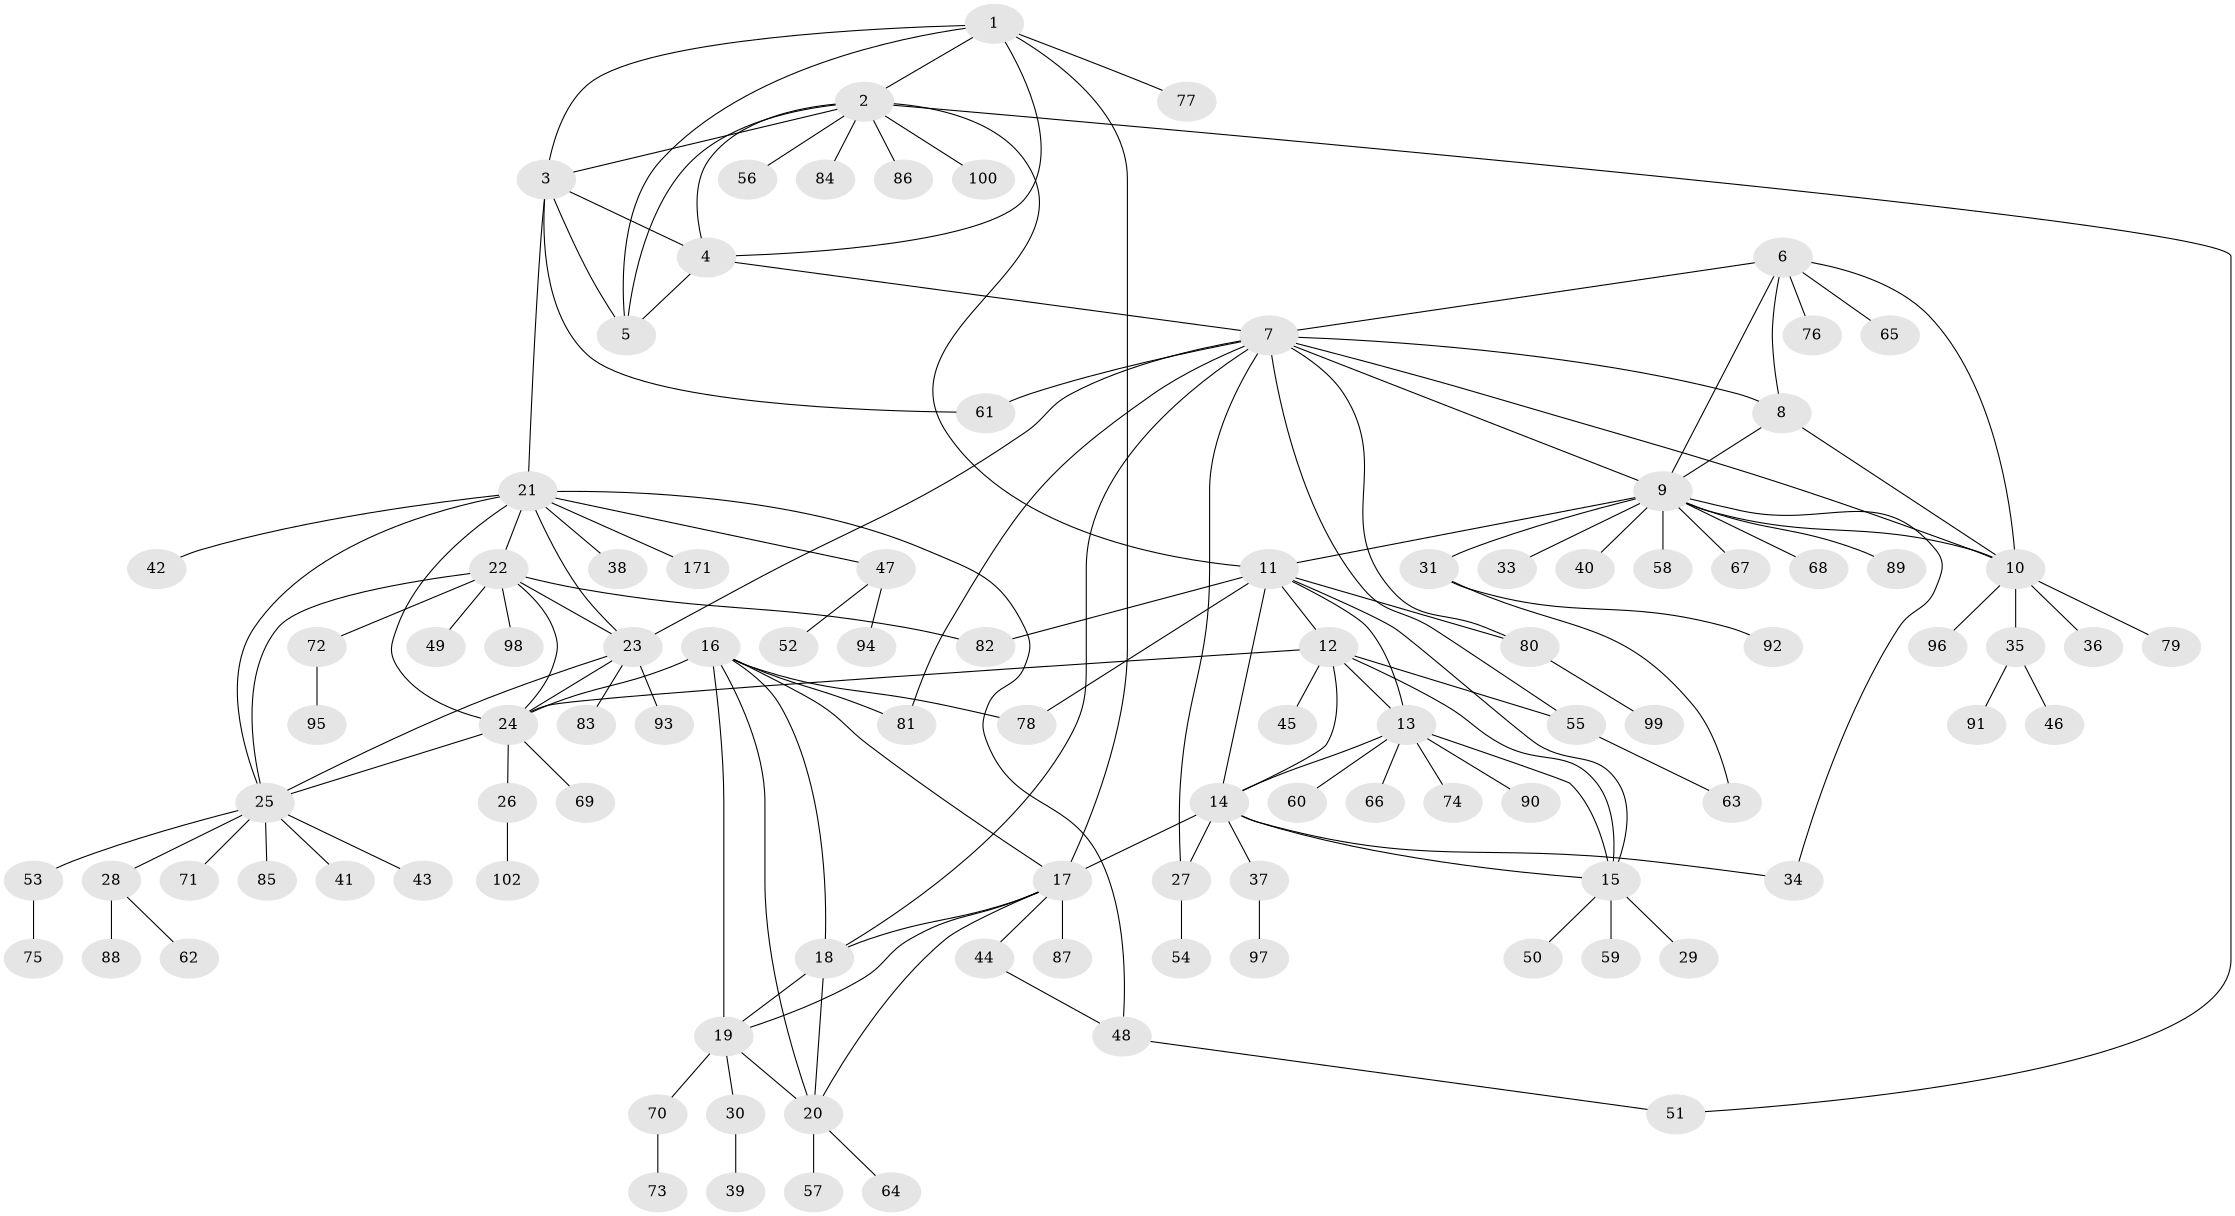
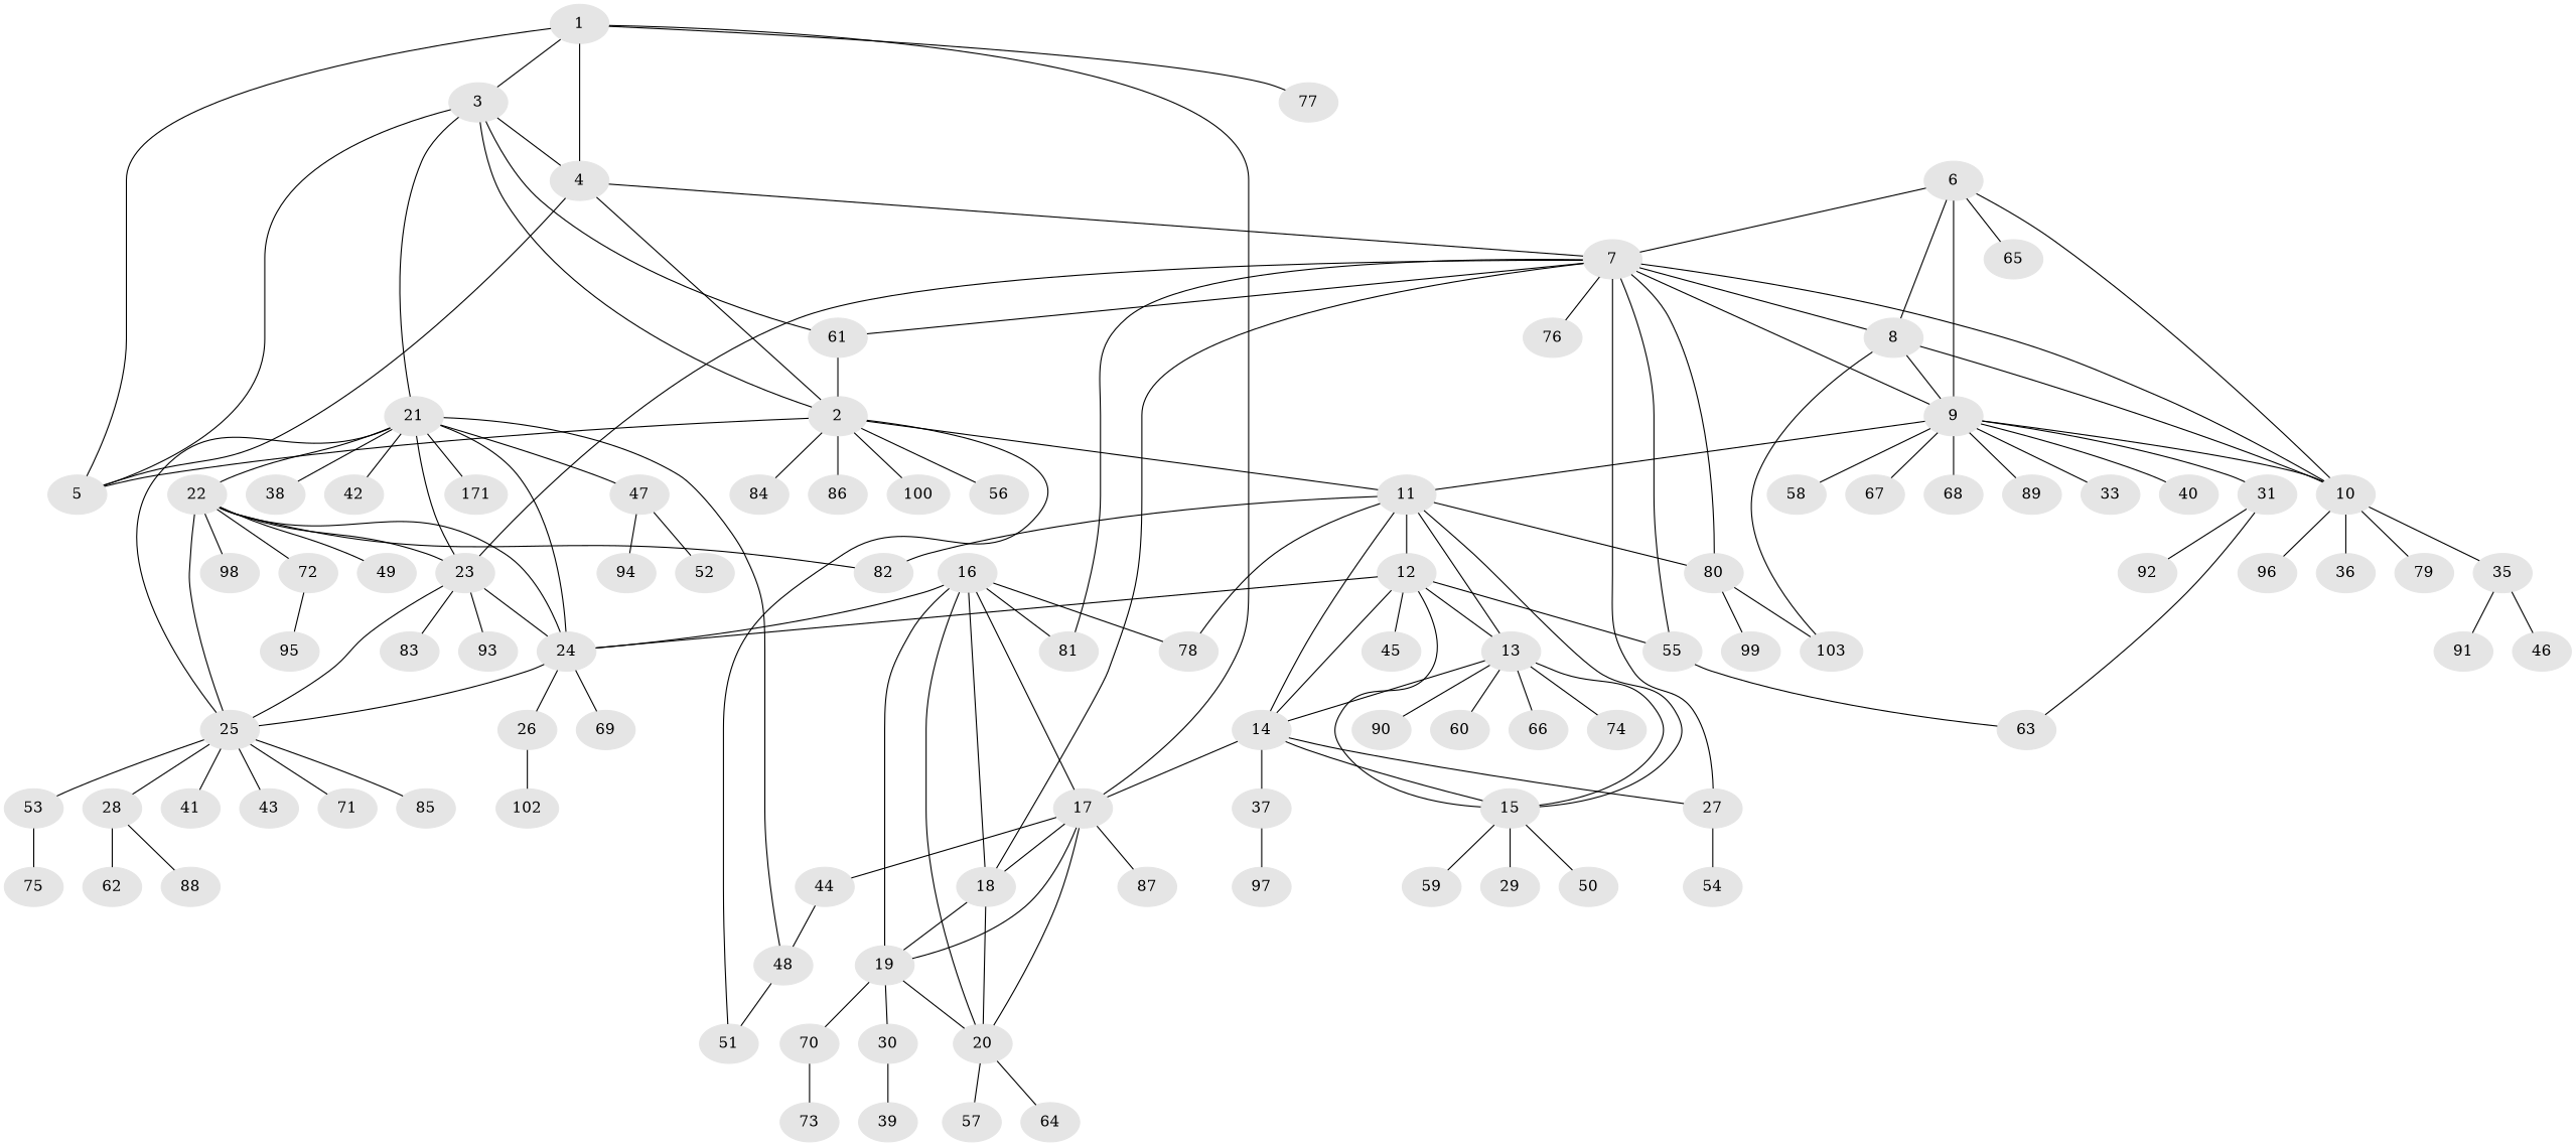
  graph {
    node [color=gray90 style=filled]
    1
    2
    3
    4
    5
    17
    77
    11
    51
    56
    84
    86
    100
    21
    61
    7
    18
    19
    20
    44
    87
    80
    12
    13
    14
    15
    78
    82
    23
    24
    22
    25
    38
    42
    47
    48
    n37 [label=171]
    8
    9
    10
    27
    55
    76
    81
    6
    65
+   103
    31
    33
-   34
    40
    58
    67
    68
    89
    35
    36
    79
    96
    83
    93
    54
    63
    99
    92
    46
    91
    45
    60
    66
    74
    90
    37
    29
    50
    59
    26
    69
    97
    16
    30
    70
    57
    64
    39
    73
    49
    72
    98
    28
    41
    43
    53
    71
    85
    52
    94
    95
    102
    62
    88
    75
-   1 -- 2
+   61 -- 2
    1 -- 3
    1 -- 4
    1 -- 5
    1 -- 17
    1 -- 77
    2 -- 3
    2 -- 4
    2 -- 5
    2 -- 11
    2 -- 51
    2 -- 56
    2 -- 84
    2 -- 86
    2 -- 100
    3 -- 4
    3 -- 5
    3 -- 21
    3 -- 61
    4 -- 5
    4 -- 7
    17 -- 18
    17 -- 19
    17 -- 20
    17 -- 44
    17 -- 87
    11 -- 80
    11 -- 12
    11 -- 13
    11 -- 14
    11 -- 15
    11 -- 78
    11 -- 82
    21 -- 23
    21 -- 24
    21 -- 22
    21 -- 25
    21 -- 38
    21 -- 42
    21 -- 47
    21 -- 48
    21 -- n37
    7 -- 61
    7 -- 18
    7 -- 80
    7 -- 23
    7 -- 8
    7 -- 9
    7 -- 10
    7 -- 27
    7 -- 55
-   6 -- 76
+   7 -- 76
    7 -- 81
    18 -- 19
    18 -- 20
    19 -- 20
    19 -- 30
    19 -- 70
    20 -- 57
    20 -- 64
    44 -- 48
+   80 -- 103
    80 -- 99
    12 -- 13
    12 -- 14
    12 -- 15
    12 -- 24
    12 -- 55
    12 -- 45
    13 -- 14
    13 -- 15
    13 -- 60
    13 -- 66
    13 -- 74
    13 -- 90
    14 -- 17
    14 -- 15
    14 -- 27
-   14 -- 34
    14 -- 37
    15 -- 29
    15 -- 50
    15 -- 59
    23 -- 24
    23 -- 25
    23 -- 83
    23 -- 93
    24 -- 25
    24 -- 26
    24 -- 69
    22 -- 82
    22 -- 23
    22 -- 24
    22 -- 25
    22 -- 49
    22 -- 72
    22 -- 98
    25 -- 28
    25 -- 41
    25 -- 43
    25 -- 53
    25 -- 71
    25 -- 85
    47 -- 52
    47 -- 94
    48 -- 51
    8 -- 9
    8 -- 10
+   8 -- 103
    9 -- 11
    9 -- 10
    9 -- 31
    9 -- 33
-   9 -- 34
    9 -- 40
    9 -- 58
    9 -- 67
    9 -- 68
    9 -- 89
    10 -- 35
    10 -- 36
    10 -- 79
    10 -- 96
    27 -- 54
    55 -- 63
    6 -- 7
    6 -- 8
    6 -- 9
    6 -- 10
    6 -- 65
    31 -- 63
    31 -- 92
    35 -- 46
    35 -- 91
    37 -- 97
    26 -- 102
    16 -- 17
    16 -- 18
    16 -- 19
    16 -- 20
    16 -- 78
    16 -- 24
    16 -- 81
    30 -- 39
    70 -- 73
    72 -- 95
    28 -- 62
    28 -- 88
    53 -- 75
  }
